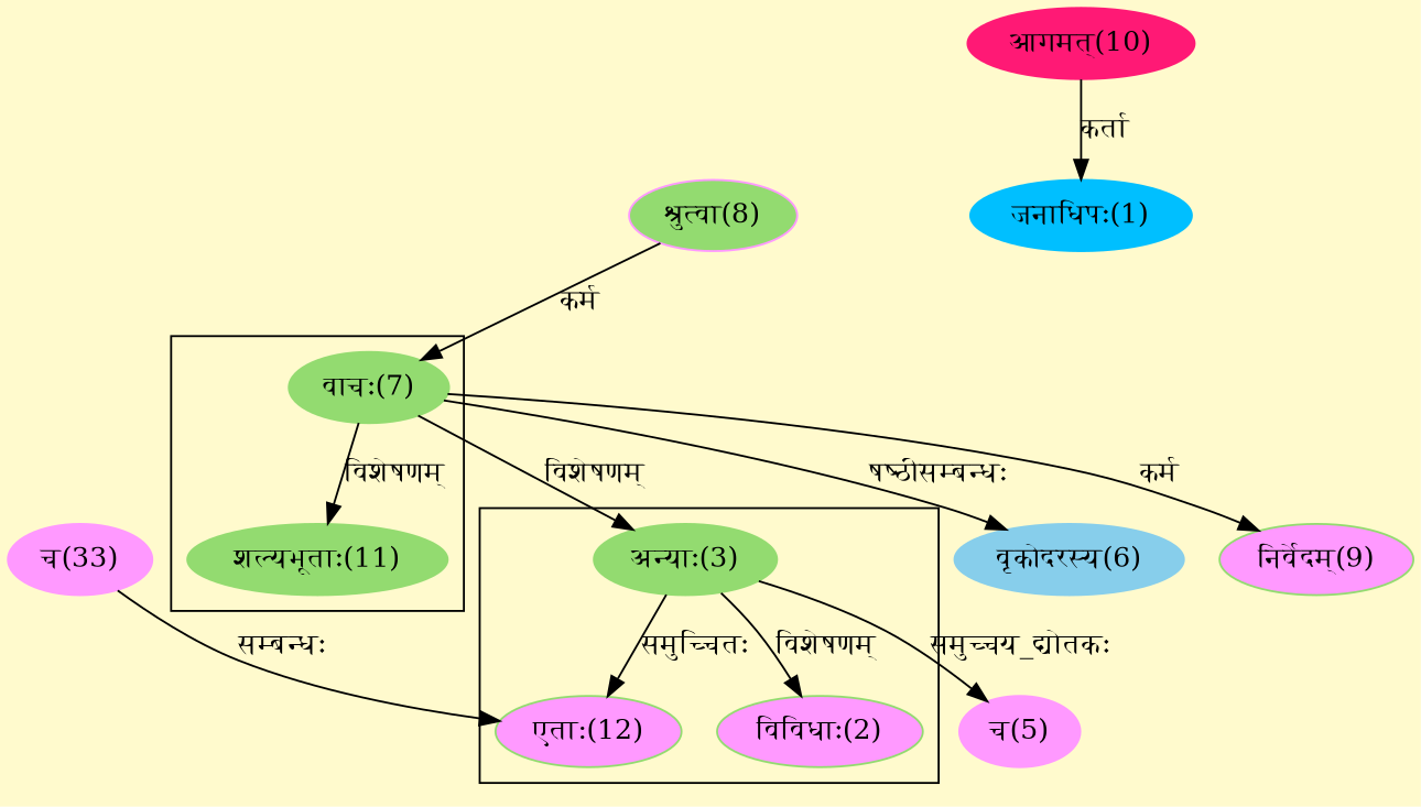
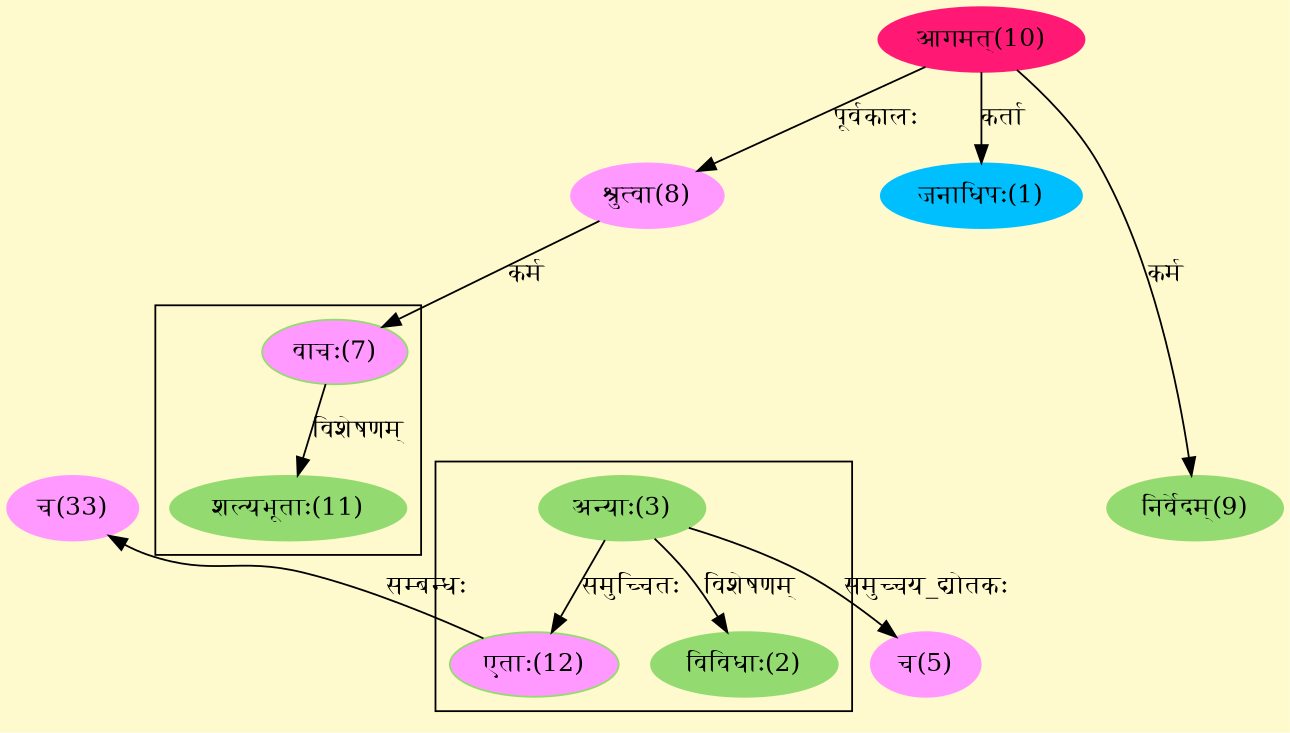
  digraph {
    bgcolor=lemonchiffon1
    compound=true
    rankdir=BT
    node [color="#93DB70" style=filled]
    edge [dir=back]
-   n1 [label="विविधाः(2)" fillcolor="#FF99FF"]
+   n1 [label="विविधाः(2)"]
    n2 [label="अन्याः(3)"]
    n3 [fillcolor="#FF99FF" label="एता:(12)"]
-   n4 [label="वाचः(7)"]
+   n4 [label="वाचः(7)" fillcolor="#FF99FF"]
    n5 [label="शल्यभूताः(11)"]
-   n6 [color="#FF99FF" label="श्रुत्वा(8)" fillcolor="#93DB70"]
+   n6 [color="#FF99FF" label="श्रुत्वा(8)"]
    n7 [color="#FF1975" label="आगमत्(10)"]
    n8 [color="#00BFFF" label="जनाधिपः(1)"]
    n9 [color="#FF99FF" label="च(5)"]
-   n10 [color="#87CEEB" label="वृकोदरस्य(6)"]
-   n11 [label="निर्वेदम्(9)" fillcolor="#FF99FF"]
+   n11 [label="निर्वेदम्(9)"]
    n12 [color="#FF99FF" label="च(33)"]
    subgraph cluster_1 {
      n1
      n2
      n3
    }
    subgraph cluster_2 {
      n4
      n5
    }
    n1 -> n2 [label="विशेषणम्"]
-   n2 -> n4 [label="विशेषणम्"]
    n3 -> n2 [label="समुच्चितः"]
    n4 -> n6 [label="कर्म"]
    n5 -> n4 [label="विशेषणम्"]
+   n6 -> n7 [label="पूर्वकालः"]
    n8 -> n7 [label="कर्ता"]
    n9 -> n2 [label="समुच्चय_द्योतकः"]
-   n10 -> n4 [label="षष्ठीसम्बन्धः"]
-   n11 -> n4 [label="कर्म"]
-   n3 -> n12 [label="सम्बन्धः"]
+   n11 -> n7 [label="कर्म"]
+   n12 -> n3 [label="सम्बन्धः"]
  }
